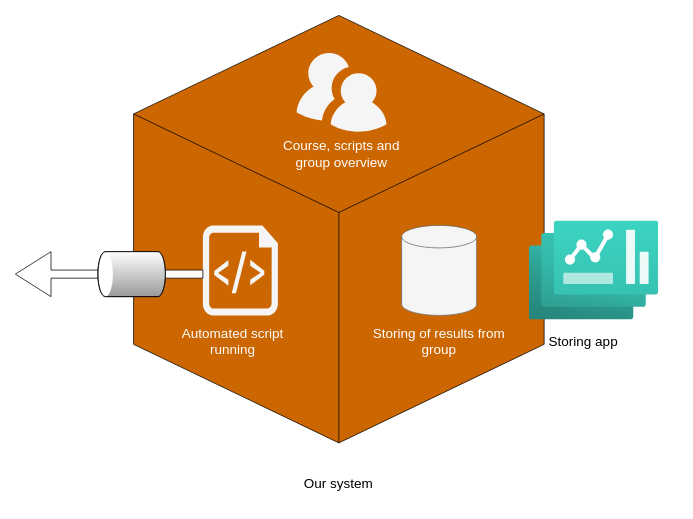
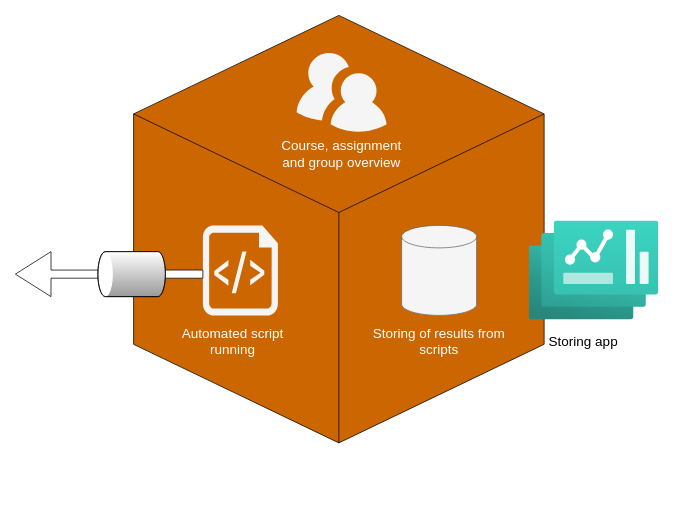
  <mxCell id="0" />
  <mxCell id="1" parent="0" />
  <mxCell id="2" value="" style="html=1;whiteSpace=wrap;shape=isoCube2;backgroundOutline=1;isoAngle=15;fillColor=#CC6600;" parent="1" vertex="1"><mxGeometry x="177.62" y="20" width="547.38" height="570" as="geometry" /></mxCell>
  <mxCell id="3" value="" style="verticalLabelPosition=bottom;html=1;verticalAlign=top;align=center;strokeColor=none;fillColor=#f5f5f5;shape=mxgraph.azure.script_file;pointerEvents=1;fontColor=#333333;" parent="1" vertex="1"><mxGeometry x="270" y="300" width="100" height="120" as="geometry" /></mxCell>
  <mxCell id="4" value="" style="shape=singleArrow;whiteSpace=wrap;html=1;arrowWidth=0.18;arrowSize=0.19;rotation=-180;" parent="1" vertex="1"><mxGeometry x="20" y="335" width="250" height="60" as="geometry" /></mxCell>
  <mxCell id="5" value="" style="aspect=fixed;html=1;points=[];align=center;image;fontSize=12;image=img/lib/azure2/other/Dashboard_Hub.svg;fillColor=#F2F2F2;" parent="1" vertex="1"><mxGeometry x="705" y="294" width="172.62" height="132" as="geometry" /></mxCell>
  <mxCell id="6" value="&lt;span style=&quot;font-size: 18px;&quot;&gt;&lt;font color=&quot;#ffffff&quot;&gt;Automated script running&lt;/font&gt;&lt;/span&gt;" style="text;strokeColor=none;align=center;fillColor=none;html=1;verticalAlign=middle;whiteSpace=wrap;rounded=0;" parent="1" vertex="1"><mxGeometry x="215" y="430" width="190" height="50" as="geometry" /></mxCell>
- <mxCell id="7" value="&lt;span style=&quot;font-size: 18px;&quot;&gt;Our system&lt;/span&gt;" style="text;strokeColor=none;align=center;fillColor=none;html=1;verticalAlign=middle;whiteSpace=wrap;rounded=0;" parent="1" vertex="1"><mxGeometry x="356.31" y="620" width="190" height="50" as="geometry" /></mxCell>
  <mxCell id="8" value="&lt;span style=&quot;font-size: 18px;&quot;&gt;Storing app&lt;/span&gt;" style="text;strokeColor=none;align=center;fillColor=none;html=1;verticalAlign=middle;whiteSpace=wrap;rounded=0;" parent="1" vertex="1"><mxGeometry x="653.93" y="430" width="247.38" height="50" as="geometry" /></mxCell>
  <mxCell id="9" value="" style="verticalLabelPosition=bottom;sketch=0;html=1;fillColor=#f5f5f5;strokeColor=#666666;verticalAlign=top;pointerEvents=1;align=center;shape=mxgraph.cisco_safe.people_places_things_icons.icon9;fontColor=#333333;" vertex="1" parent="1"><mxGeometry x="395" y="70" width="120" height="105" as="geometry" /></mxCell>
- <mxCell id="10" value="&lt;span style=&quot;font-size: 18px;&quot;&gt;&lt;font color=&quot;#ffffff&quot;&gt;Course, scripts and group overview&lt;/font&gt;&lt;/span&gt;" style="text;strokeColor=none;align=center;fillColor=none;html=1;verticalAlign=middle;whiteSpace=wrap;rounded=0;" vertex="1" parent="1"><mxGeometry x="360" y="180" width="190" height="50" as="geometry" /></mxCell>
+ <mxCell id="10" value="&lt;span style=&quot;font-size: 18px;&quot;&gt;&lt;font color=&quot;#ffffff&quot;&gt;Course, assignment and group overview&lt;/font&gt;&lt;/span&gt;" style="text;strokeColor=none;align=center;fillColor=none;html=1;verticalAlign=middle;whiteSpace=wrap;rounded=0;" vertex="1" parent="1"><mxGeometry x="360" y="180" width="190" height="50" as="geometry" /></mxCell>
  <mxCell id="11" value="" style="shape=cylinder3;whiteSpace=wrap;html=1;boundedLbl=1;backgroundOutline=1;size=15;fillColor=#f5f5f5;strokeColor=#666666;fontColor=#333333;" vertex="1" parent="1"><mxGeometry x="535" y="300" width="100" height="120" as="geometry" /></mxCell>
- <mxCell id="12" value="&lt;span style=&quot;font-size: 18px;&quot;&gt;&lt;font color=&quot;#ffffff&quot;&gt;Storing of results from group&lt;/font&gt;&lt;/span&gt;" style="text;strokeColor=none;align=center;fillColor=none;html=1;verticalAlign=middle;whiteSpace=wrap;rounded=0;" vertex="1" parent="1"><mxGeometry x="490" y="430" width="190" height="50" as="geometry" /></mxCell>
+ <mxCell id="12" value="&lt;span style=&quot;font-size: 18px;&quot;&gt;&lt;font color=&quot;#ffffff&quot;&gt;Storing of results from scripts&lt;/font&gt;&lt;/span&gt;" style="text;strokeColor=none;align=center;fillColor=none;html=1;verticalAlign=middle;whiteSpace=wrap;rounded=0;" vertex="1" parent="1"><mxGeometry x="490" y="430" width="190" height="50" as="geometry" /></mxCell>
  <mxCell id="13" value="" style="verticalLabelPosition=bottom;verticalAlign=top;html=1;shape=mxgraph.infographic.cylinder;rotation=-90;" vertex="1" parent="1"><mxGeometry x="145" y="320" width="60" height="90" as="geometry" /></mxCell>
